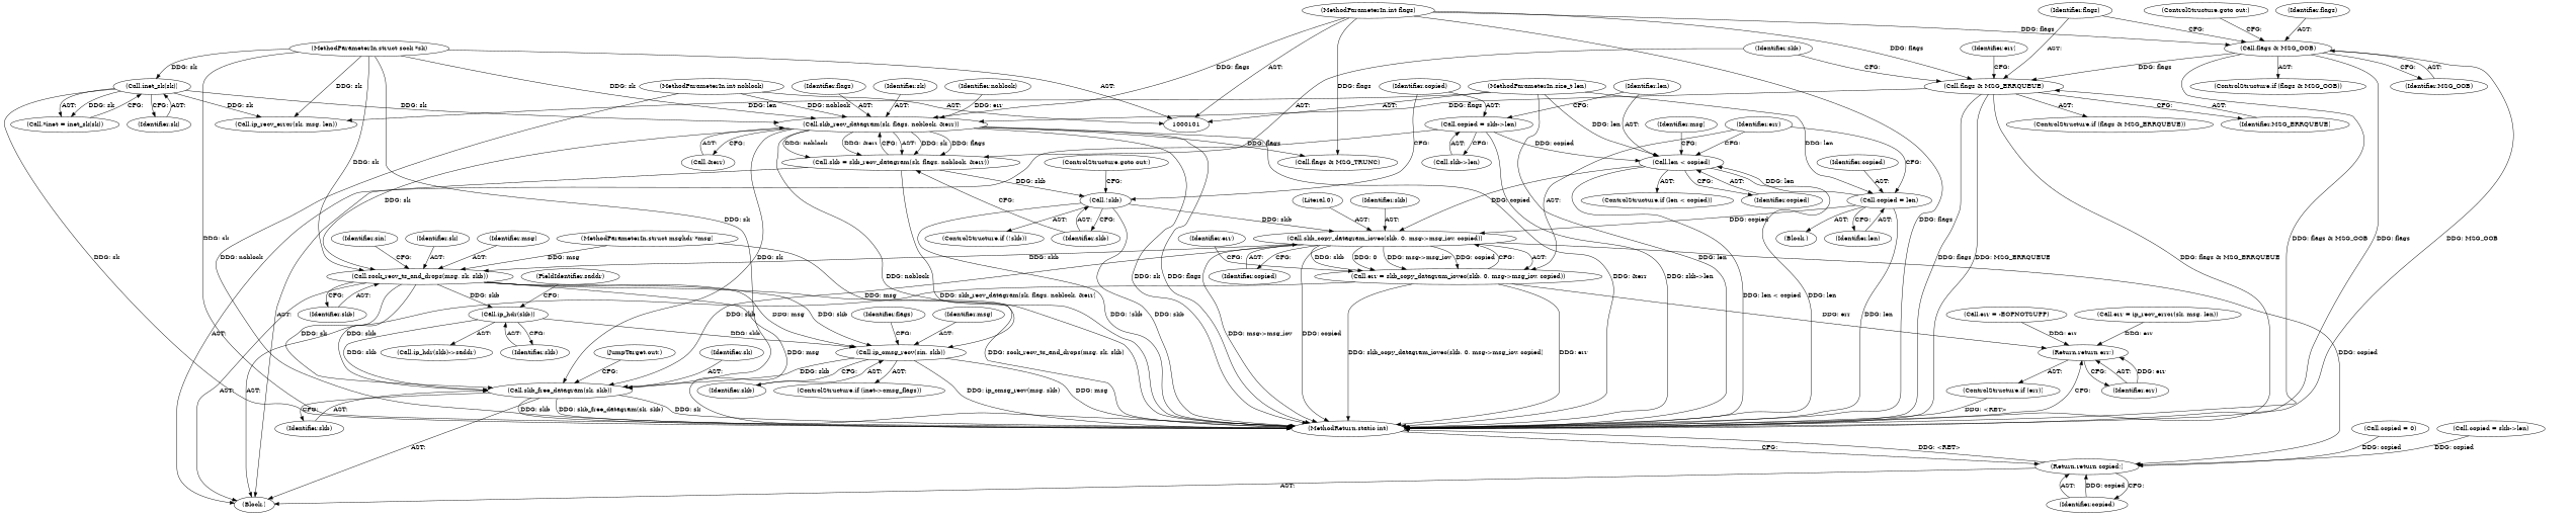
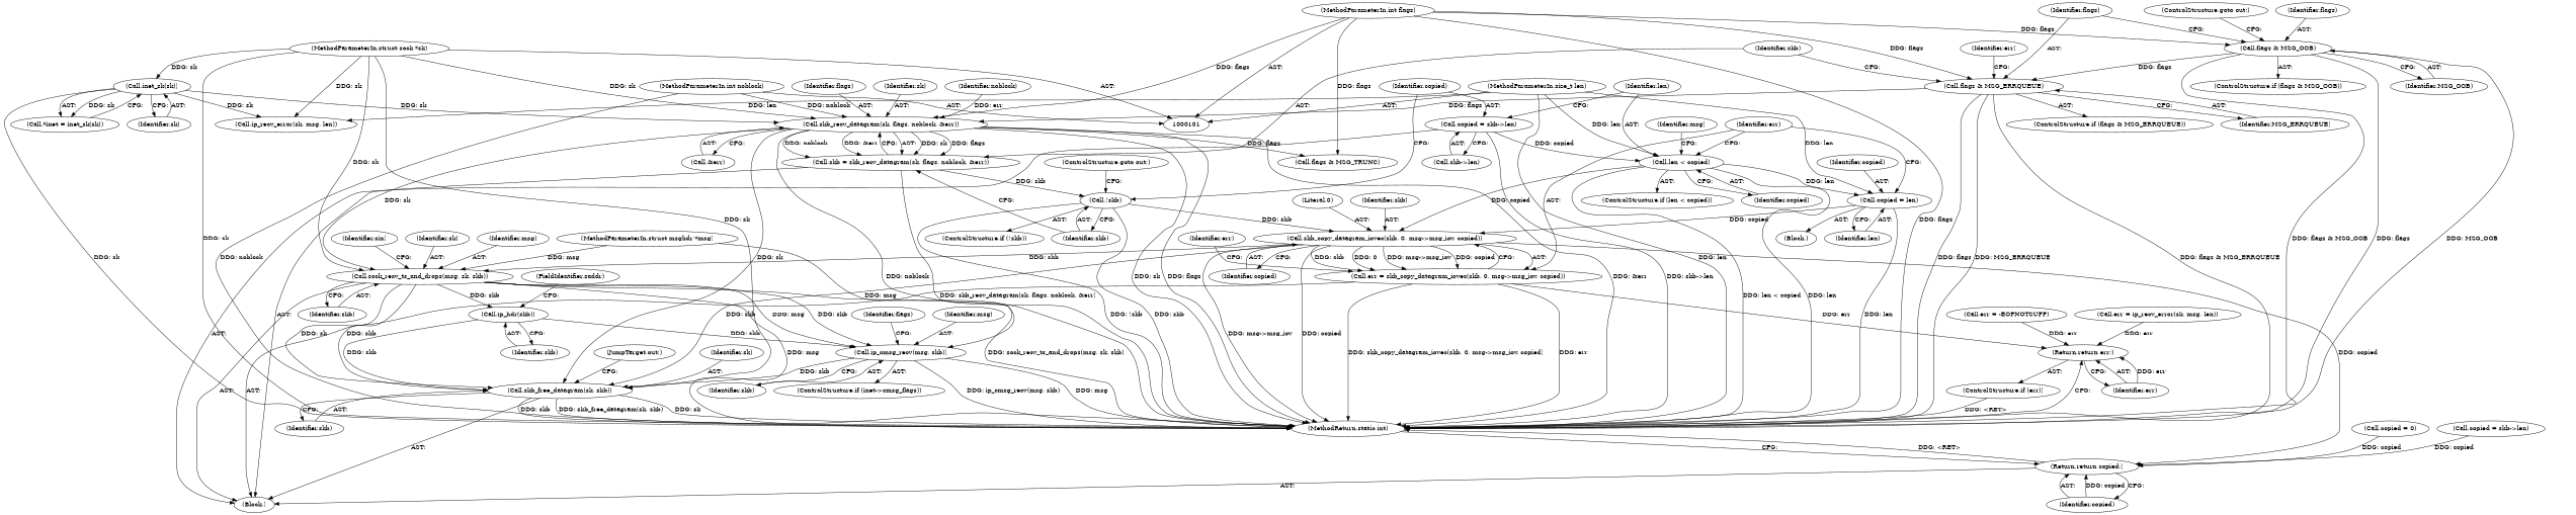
  digraph {
    n1 [label="(Call,skb_copy_datagram_iovec(skb, 0, msg->msg_iov, copied))"]
    n2 [label="(Call,err = skb_copy_datagram_iovec(skb, 0, msg->msg_iov, copied))"]
    n3 [label="(Call,sock_recv_ts_and_drops(msg, sk, skb))"]
    n4 [label="(Call,skb_free_datagram(sk, skb))"]
    n5 [label="(Return,return copied;)"]
    n6 [label="(MethodReturn,static int)"]
    n7 [label="(Identifier,copied)"]
    n8 [label="(Block,)"]
    n9 [label="(Return,return err;)"]
    n10 [label="(Call,ip_hdr(skb))"]
-   n11 [label="(Call,ip_cmsg_recv(sin, skb))"]
+   n11 [label="(Call,ip_cmsg_recv(msg, skb))"]
    n12 [label="(Identifier,skb)"]
    n13 [label="(Identifier,skb)"]
    n14 [label="(Identifier,copied)"]
    n15 [label="(Call,!skb)"]
    n16 [label="(Identifier,skb)"]
    n17 [label="(ControlStructure,if (!skb))"]
    n18 [label="(Call,skb = skb_recv_datagram(sk, flags, noblock, &err))"]
    n19 [label="(Call,skb_recv_datagram(sk, flags, noblock, &err))"]
    n20 [label="(Call,flags & MSG_TRUNC)"]
    n21 [label="(Call,&err)"]
    n22 [label="(Call,inet_sk(sk))"]
    n23 [label="(Identifier,sk)"]
    n24 [label="(Call,ip_recv_error(sk, msg, len))"]
    n25 [label="(Call,*inet = inet_sk(sk))"]
    n26 [label="(MethodParameterIn,struct sock *sk)"]
    1000101
    n28 [label="(Call,flags & MSG_ERRQUEUE)"]
    n29 [label="(ControlStructure,if (flags & MSG_ERRQUEUE))"]
    n30 [label="(Identifier,MSG_ERRQUEUE)"]
    n31 [label="(Call,flags & MSG_OOB)"]
    n32 [label="(ControlStructure,if (flags & MSG_OOB))"]
    n33 [label="(Identifier,MSG_OOB)"]
    n34 [label="(MethodParameterIn,int flags)"]
    n35 [label="(MethodParameterIn,int noblock)"]
    n36 [label="(Call,copied = len)"]
    n37 [label="(Identifier,len)"]
    n38 [label="(Block,)"]
    n39 [label="(Call,len < copied)"]
    n40 [label="(Identifier,copied)"]
    n41 [label="(ControlStructure,if (len < copied))"]
    n42 [label="(MethodParameterIn,size_t len)"]
    n43 [label="(Call,copied = skb->len)"]
    n44 [label="(Call,skb->len)"]
    n45 [label="(ControlStructure,if (err))"]
    n46 [label="(Identifier,err)"]
-   n47 [label="(Call,ip_hdr(skb)->saddr)"]
    n48 [label="(Identifier,skb)"]
    n49 [label="(Identifier,skb)"]
    n50 [label="(ControlStructure,if (inet->cmsg_flags))"]
    n51 [label="(Identifier,flags)"]
    n52 [label="(Identifier,sin)"]
    n53 [label="(Identifier,skb)"]
    n54 [label="(Identifier,len)"]
    n55 [label="(Identifier,msg)"]
    n56 [label="(Call,copied = 0)"]
    n57 [label="(Identifier,sk)"]
    n58 [label="(Identifier,err)"]
    n59 [label="(FieldIdentifier,saddr)"]
    n60 [label="(Identifier,flags)"]
    n61 [label="(Identifier,skb)"]
    n62 [label="(Identifier,err)"]
    n63 [label="(Identifier,msg)"]
    n64 [label="(Identifier,flags)"]
    n65 [label="(Identifier,sk)"]
    n66 [label="(Identifier,copied)"]
    n67 [label="(Identifier,err)"]
    n68 [label="(Call,copied = skb->len)"]
    n69 [label="(ControlStructure,goto out;)"]
    n70 [label="(Identifier,sk)"]
    n71 [label="(Call,err = ip_recv_error(sk, msg, len))"]
    n72 [label="(Identifier,msg)"]
    n73 [label="(Identifier,noblock)"]
    n74 [label="(MethodParameterIn,struct msghdr *msg)"]
    n75 [label="(Identifier,flags)"]
    n76 [label="(ControlStructure,goto out;)"]
    n77 [label="(Literal,0)"]
    n78 [label="(Call,err = -EOPNOTSUPP)"]
    n79 [label="(JumpTarget,out:)"]
    n80 [label="(Identifier,copied)"]
    n1 -> n2 [label="AST: "]
    n1 -> n2 [label="DDG: skb"]
    n1 -> n2 [label="DDG: 0"]
    n1 -> n2 [label="DDG: msg->msg_iov"]
    n1 -> n2 [label="DDG: copied"]
    n1 -> n3 [label="DDG: skb"]
    n1 -> n4 [label="DDG: skb"]
    n1 -> n5 [label="DDG: copied"]
    n1 -> n6 [label="DDG: msg->msg_iov"]
    n1 -> n6 [label="DDG: copied"]
    n1 -> n7 [label="CFG: "]
    n2 -> n1 [label="CFG: "]
    n2 -> n6 [label="DDG: err"]
    n2 -> n6 [label="DDG: skb_copy_datagram_iovec(skb, 0, msg->msg_iov, copied)"]
    n2 -> n8 [label="AST: "]
    n2 -> n9 [label="DDG: err"]
    n3 -> n4 [label="DDG: sk"]
    n3 -> n4 [label="DDG: skb"]
    n3 -> n6 [label="DDG: msg"]
    n3 -> n6 [label="DDG: sock_recv_ts_and_drops(msg, sk, skb)"]
    n3 -> n8 [label="AST: "]
    n3 -> n10 [label="DDG: skb"]
    n3 -> n11 [label="DDG: msg"]
    n3 -> n11 [label="DDG: skb"]
    n3 -> n12 [label="CFG: "]
    n4 -> n6 [label="DDG: sk"]
    n4 -> n6 [label="DDG: skb"]
    n4 -> n6 [label="DDG: skb_free_datagram(sk, skb)"]
    n4 -> n8 [label="AST: "]
    n4 -> n13 [label="CFG: "]
    n5 -> n6 [label="DDG: <RET>"]
    n5 -> n8 [label="AST: "]
    n5 -> n14 [label="CFG: "]
    n6 -> n5 [label="CFG: "]
    n6 -> n9 [label="CFG: "]
    n7 -> n1 [label="AST: "]
    n9 -> n45 [label="AST: "]
    n9 -> n46 [label="CFG: "]
    n10 -> n4 [label="DDG: skb"]
    n10 -> n11 [label="DDG: skb"]
-   n10 -> n47 [label="AST: "]
    n10 -> n48 [label="CFG: "]
    n11 -> n4 [label="DDG: skb"]
    n11 -> n6 [label="DDG: ip_cmsg_recv(msg, skb)"]
    n11 -> n6 [label="DDG: msg"]
    n11 -> n49 [label="CFG: "]
    n11 -> n50 [label="AST: "]
    n12 -> n3 [label="AST: "]
    n13 -> n4 [label="AST: "]
    n14 -> n5 [label="AST: "]
    n14 -> n5 [label="DDG: copied"]
    n15 -> n1 [label="DDG: skb"]
    n15 -> n6 [label="DDG: !skb"]
    n15 -> n6 [label="DDG: skb"]
    n15 -> n16 [label="CFG: "]
    n15 -> n17 [label="AST: "]
    n16 -> n15 [label="AST: "]
    n16 -> n18 [label="CFG: "]
    n18 -> n6 [label="DDG: skb_recv_datagram(sk, flags, noblock, &err)"]
    n18 -> n8 [label="AST: "]
    n18 -> n15 [label="DDG: skb"]
    n18 -> n19 [label="CFG: "]
    n19 -> n3 [label="DDG: sk"]
    n19 -> n4 [label="DDG: sk"]
    n19 -> n6 [label="DDG: flags"]
    n19 -> n6 [label="DDG: &err"]
    n19 -> n6 [label="DDG: noblock"]
    n19 -> n6 [label="DDG: sk"]
    n19 -> n18 [label="AST: "]
    n19 -> n18 [label="DDG: sk"]
    n19 -> n18 [label="DDG: flags"]
    n19 -> n18 [label="DDG: noblock"]
    n19 -> n18 [label="DDG: &err"]
    n19 -> n20 [label="DDG: flags"]
    n19 -> n21 [label="CFG: "]
    n21 -> n19 [label="AST: "]
    n22 -> n6 [label="DDG: sk"]
    n22 -> n19 [label="DDG: sk"]
    n22 -> n23 [label="CFG: "]
    n22 -> n24 [label="DDG: sk"]
    n22 -> n25 [label="AST: "]
    n22 -> n25 [label="DDG: sk"]
    n23 -> n22 [label="AST: "]
    n25 -> n22 [label="CFG: "]
    n26 -> n3 [label="DDG: sk"]
    n26 -> n4 [label="DDG: sk"]
    n26 -> n6 [label="DDG: sk"]
    n26 -> n19 [label="DDG: sk"]
    n26 -> n22 [label="DDG: sk"]
    n26 -> n24 [label="DDG: sk"]
    n26 -> 1000101 [label="AST: "]
    n28 -> n6 [label="DDG: MSG_ERRQUEUE"]
    n28 -> n6 [label="DDG: flags & MSG_ERRQUEUE"]
    n28 -> n6 [label="DDG: flags"]
    n28 -> n19 [label="DDG: flags"]
    n28 -> n29 [label="AST: "]
    n28 -> n30 [label="CFG: "]
    n30 -> n28 [label="AST: "]
    n31 -> n6 [label="DDG: flags & MSG_OOB"]
    n31 -> n6 [label="DDG: flags"]
    n31 -> n6 [label="DDG: MSG_OOB"]
    n31 -> n28 [label="DDG: flags"]
    n31 -> n32 [label="AST: "]
    n31 -> n33 [label="CFG: "]
    n33 -> n31 [label="AST: "]
    n34 -> n6 [label="DDG: flags"]
    n34 -> n19 [label="DDG: flags"]
    n34 -> n20 [label="DDG: flags"]
    n34 -> 1000101 [label="AST: "]
    n34 -> n28 [label="DDG: flags"]
    n34 -> n31 [label="DDG: flags"]
    n35 -> n6 [label="DDG: noblock"]
    n35 -> n19 [label="DDG: noblock"]
    n35 -> 1000101 [label="AST: "]
    n36 -> n1 [label="DDG: copied"]
    n36 -> n6 [label="DDG: len"]
    n36 -> n37 [label="CFG: "]
    n36 -> n38 [label="AST: "]
    n37 -> n36 [label="AST: "]
    n39 -> n1 [label="DDG: copied"]
    n39 -> n6 [label="DDG: len < copied"]
    n39 -> n6 [label="DDG: len"]
-   n36 -> n39 [label="DDG: len"]
+   n39 -> n36 [label="DDG: len"]
    n39 -> n40 [label="CFG: "]
    n39 -> n41 [label="AST: "]
    n40 -> n39 [label="AST: "]
    n42 -> n6 [label="DDG: len"]
    n42 -> n24 [label="DDG: len"]
    n42 -> 1000101 [label="AST: "]
    n42 -> n36 [label="DDG: len"]
    n42 -> n39 [label="DDG: len"]
    n43 -> n6 [label="DDG: skb->len"]
    n43 -> n8 [label="AST: "]
    n43 -> n39 [label="DDG: copied"]
    n43 -> n44 [label="CFG: "]
    n44 -> n43 [label="AST: "]
    n45 -> n6 [label="DDG: <RET>"]
    n46 -> n9 [label="AST: "]
    n46 -> n9 [label="DDG: err"]
    n48 -> n10 [label="AST: "]
    n49 -> n11 [label="AST: "]
    n51 -> n28 [label="AST: "]
    n51 -> n31 [label="CFG: "]
    n52 -> n3 [label="CFG: "]
    n53 -> n1 [label="AST: "]
    n54 -> n39 [label="AST: "]
    n54 -> n43 [label="CFG: "]
    n55 -> n39 [label="CFG: "]
    n56 -> n5 [label="DDG: copied"]
    n57 -> n3 [label="AST: "]
    n58 -> n28 [label="CFG: "]
    n59 -> n10 [label="CFG: "]
    n60 -> n19 [label="AST: "]
    n61 -> n18 [label="AST: "]
    n61 -> n28 [label="CFG: "]
    n62 -> n2 [label="AST: "]
    n62 -> n36 [label="CFG: "]
    n62 -> n39 [label="CFG: "]
    n63 -> n3 [label="AST: "]
    n64 -> n11 [label="CFG: "]
    n65 -> n4 [label="AST: "]
    n66 -> n36 [label="AST: "]
    n67 -> n2 [label="CFG: "]
    n68 -> n5 [label="DDG: copied"]
    n69 -> n31 [label="CFG: "]
    n70 -> n19 [label="AST: "]
    n71 -> n9 [label="DDG: err"]
    n72 -> n11 [label="AST: "]
    n73 -> n19 [label="DDG: err"]
    n74 -> n3 [label="DDG: msg"]
    n74 -> n11 [label="DDG: msg"]
    n75 -> n31 [label="AST: "]
    n76 -> n15 [label="CFG: "]
    n77 -> n1 [label="AST: "]
    n78 -> n9 [label="DDG: err"]
    n79 -> n4 [label="CFG: "]
    n80 -> n15 [label="CFG: "]
    n80 -> n43 [label="AST: "]
  }
